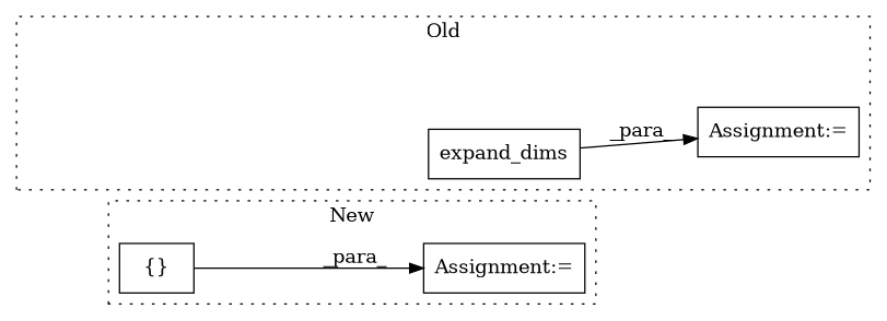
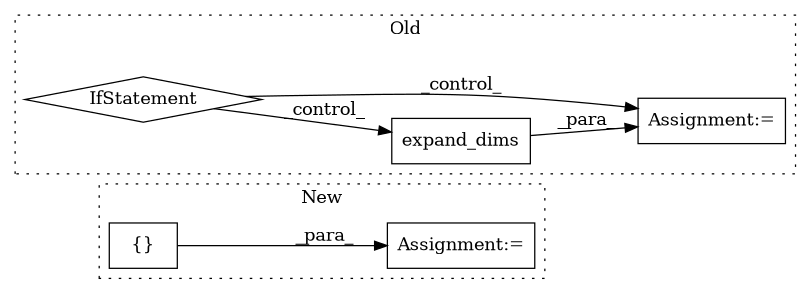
  digraph {
    rankdir=LR
    node [a=7 l=1 shape=box]
    n1 [a=4 l=2 label="{}" s=5122]
    n2 [label="Assignment:=" s=5112]
    n3 [a=32 l="12,1" label=expand_dims s="5335,5369"]
    n4 [label="Assignment:=" s=5379]
+   n5 [a=25 l="4,2" label=IfStatement s="5209,5232" shape=diamond]
    subgraph cluster_1 {
      label=New
      style=dotted
      n1
      n2
    }
    subgraph cluster_2 {
      label=Old
      style=dotted
      n3
      n4
+     n5
    }
    n1 -> n2 [label=_para_]
    n3 -> n4 [label=_para_]
+   n5 -> n3 [label=_control_]
+   n5 -> n4 [label=_control_]
  }
